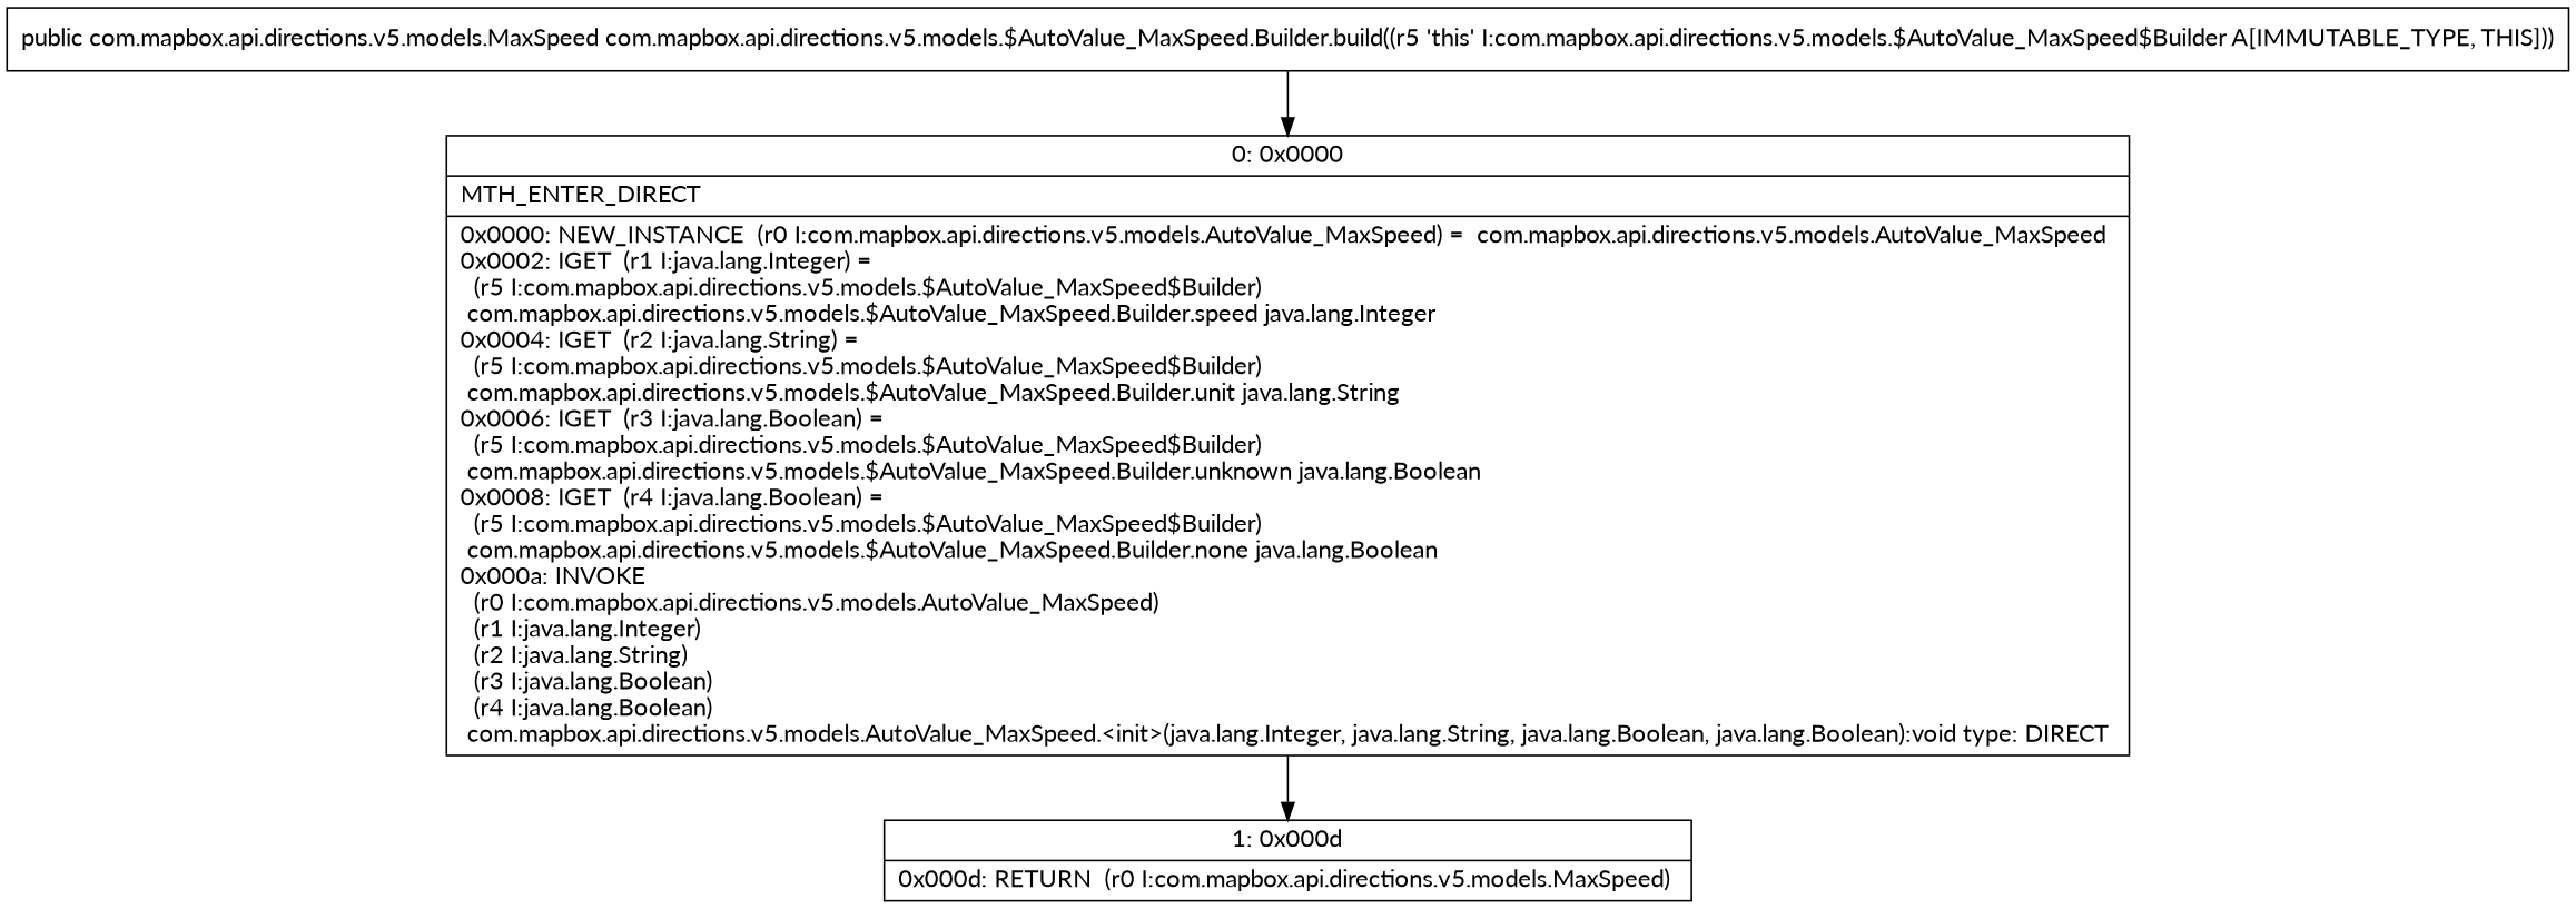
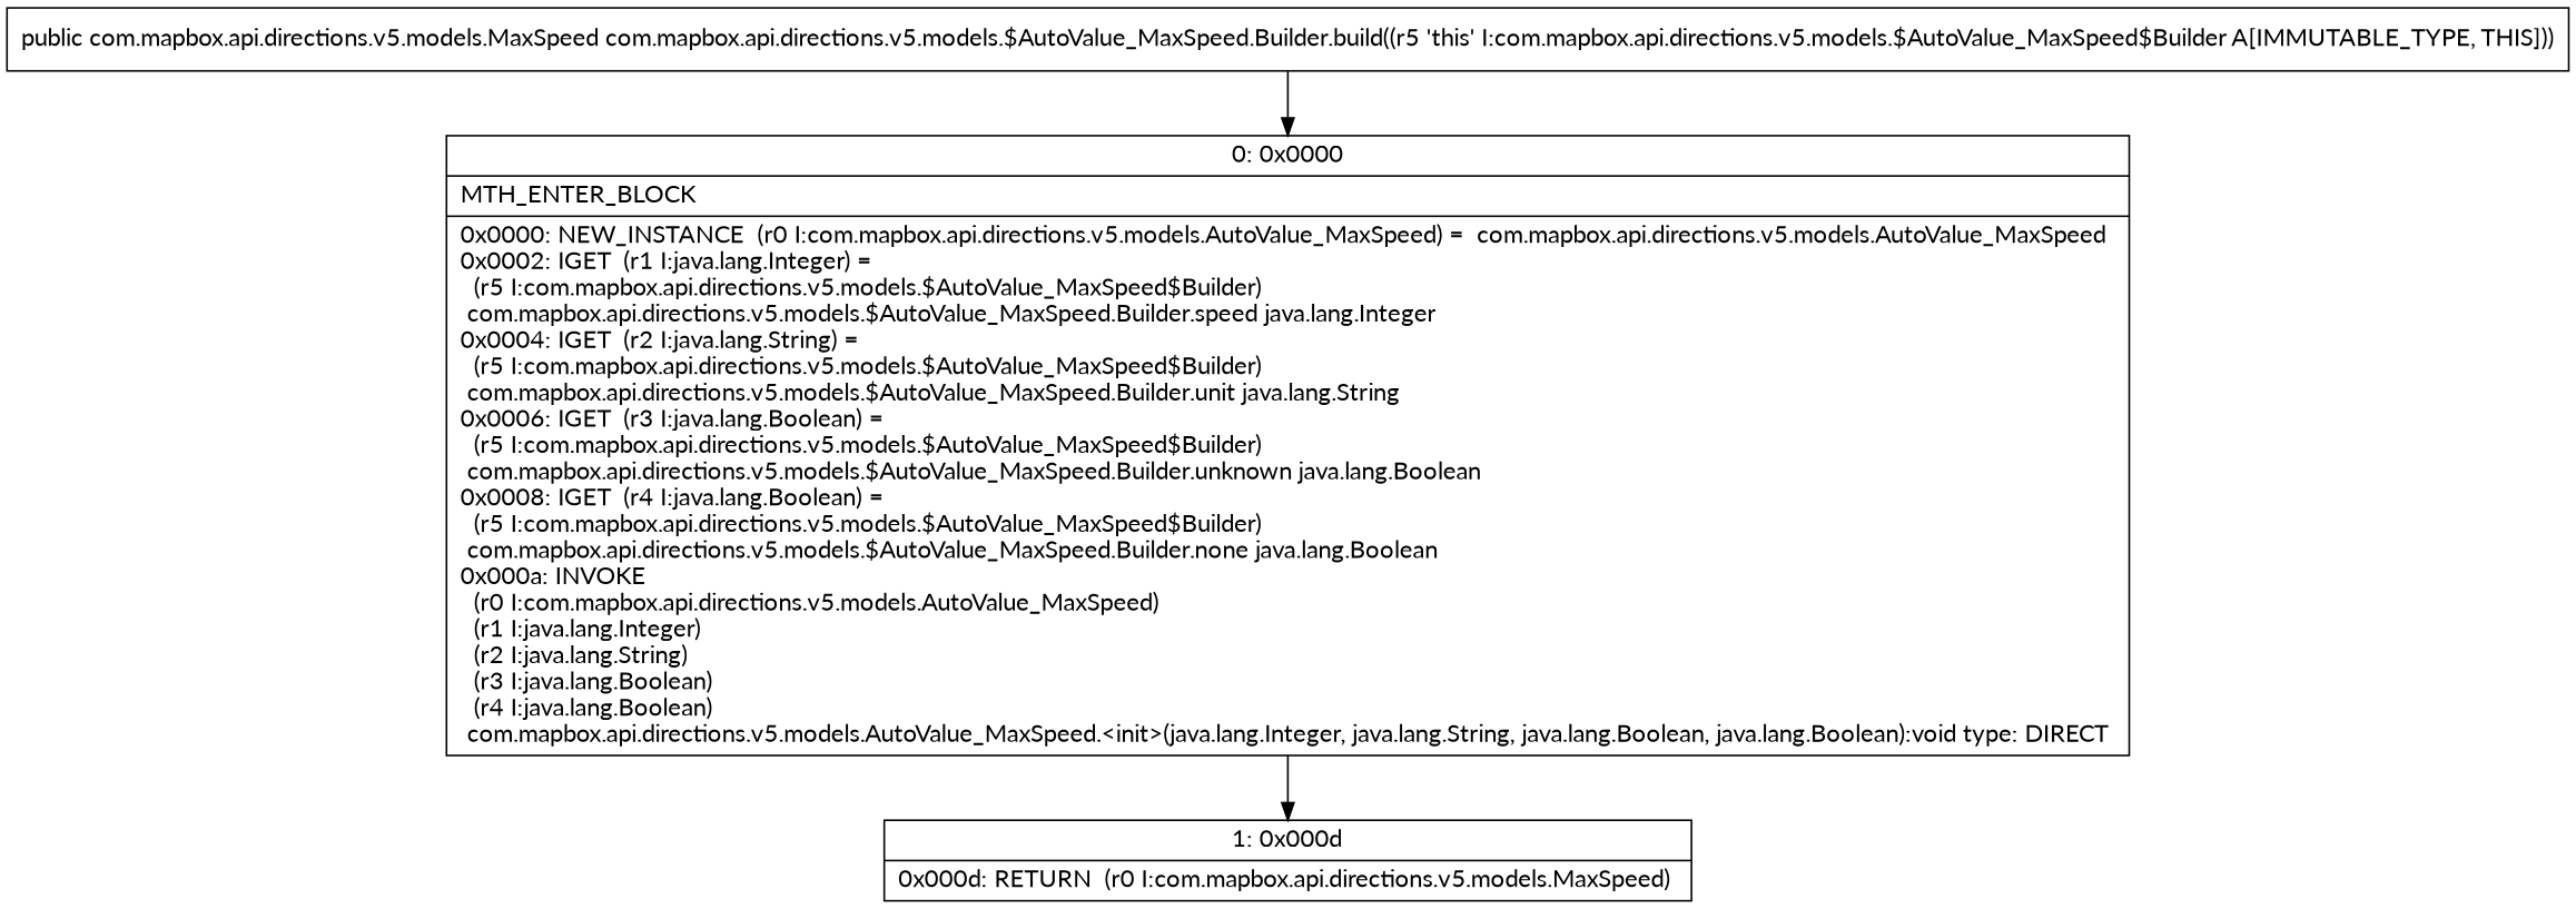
  digraph {
    fontname=Lato
    node [shape=record fontname=Lato]
    edge [fontname=Lato]
-   n1 [label="{0\:\ 0x0000|MTH_ENTER_DIRECT\l|0x0000: NEW_INSTANCE  (r0 I:com.mapbox.api.directions.v5.models.AutoValue_MaxSpeed) =  com.mapbox.api.directions.v5.models.AutoValue_MaxSpeed \l0x0002: IGET  (r1 I:java.lang.Integer) = \l  (r5 I:com.mapbox.api.directions.v5.models.$AutoValue_MaxSpeed$Builder)\l com.mapbox.api.directions.v5.models.$AutoValue_MaxSpeed.Builder.speed java.lang.Integer \l0x0004: IGET  (r2 I:java.lang.String) = \l  (r5 I:com.mapbox.api.directions.v5.models.$AutoValue_MaxSpeed$Builder)\l com.mapbox.api.directions.v5.models.$AutoValue_MaxSpeed.Builder.unit java.lang.String \l0x0006: IGET  (r3 I:java.lang.Boolean) = \l  (r5 I:com.mapbox.api.directions.v5.models.$AutoValue_MaxSpeed$Builder)\l com.mapbox.api.directions.v5.models.$AutoValue_MaxSpeed.Builder.unknown java.lang.Boolean \l0x0008: IGET  (r4 I:java.lang.Boolean) = \l  (r5 I:com.mapbox.api.directions.v5.models.$AutoValue_MaxSpeed$Builder)\l com.mapbox.api.directions.v5.models.$AutoValue_MaxSpeed.Builder.none java.lang.Boolean \l0x000a: INVOKE  \l  (r0 I:com.mapbox.api.directions.v5.models.AutoValue_MaxSpeed)\l  (r1 I:java.lang.Integer)\l  (r2 I:java.lang.String)\l  (r3 I:java.lang.Boolean)\l  (r4 I:java.lang.Boolean)\l com.mapbox.api.directions.v5.models.AutoValue_MaxSpeed.\<init\>(java.lang.Integer, java.lang.String, java.lang.Boolean, java.lang.Boolean):void type: DIRECT \l}"]
+   n1 [label="{0\:\ 0x0000|MTH_ENTER_BLOCK\l|0x0000: NEW_INSTANCE  (r0 I:com.mapbox.api.directions.v5.models.AutoValue_MaxSpeed) =  com.mapbox.api.directions.v5.models.AutoValue_MaxSpeed \l0x0002: IGET  (r1 I:java.lang.Integer) = \l  (r5 I:com.mapbox.api.directions.v5.models.$AutoValue_MaxSpeed$Builder)\l com.mapbox.api.directions.v5.models.$AutoValue_MaxSpeed.Builder.speed java.lang.Integer \l0x0004: IGET  (r2 I:java.lang.String) = \l  (r5 I:com.mapbox.api.directions.v5.models.$AutoValue_MaxSpeed$Builder)\l com.mapbox.api.directions.v5.models.$AutoValue_MaxSpeed.Builder.unit java.lang.String \l0x0006: IGET  (r3 I:java.lang.Boolean) = \l  (r5 I:com.mapbox.api.directions.v5.models.$AutoValue_MaxSpeed$Builder)\l com.mapbox.api.directions.v5.models.$AutoValue_MaxSpeed.Builder.unknown java.lang.Boolean \l0x0008: IGET  (r4 I:java.lang.Boolean) = \l  (r5 I:com.mapbox.api.directions.v5.models.$AutoValue_MaxSpeed$Builder)\l com.mapbox.api.directions.v5.models.$AutoValue_MaxSpeed.Builder.none java.lang.Boolean \l0x000a: INVOKE  \l  (r0 I:com.mapbox.api.directions.v5.models.AutoValue_MaxSpeed)\l  (r1 I:java.lang.Integer)\l  (r2 I:java.lang.String)\l  (r3 I:java.lang.Boolean)\l  (r4 I:java.lang.Boolean)\l com.mapbox.api.directions.v5.models.AutoValue_MaxSpeed.\<init\>(java.lang.Integer, java.lang.String, java.lang.Boolean, java.lang.Boolean):void type: DIRECT \l}"]
    n2 [label="{1\:\ 0x000d|0x000d: RETURN  (r0 I:com.mapbox.api.directions.v5.models.MaxSpeed) \l}"]
    n3 [label="{public com.mapbox.api.directions.v5.models.MaxSpeed com.mapbox.api.directions.v5.models.$AutoValue_MaxSpeed.Builder.build((r5 'this' I:com.mapbox.api.directions.v5.models.$AutoValue_MaxSpeed$Builder A[IMMUTABLE_TYPE, THIS])) }"]
    n1 -> n2
    n3 -> n1
  }
